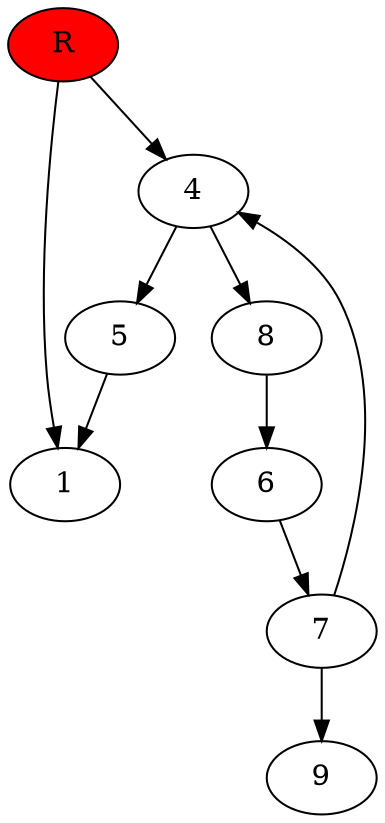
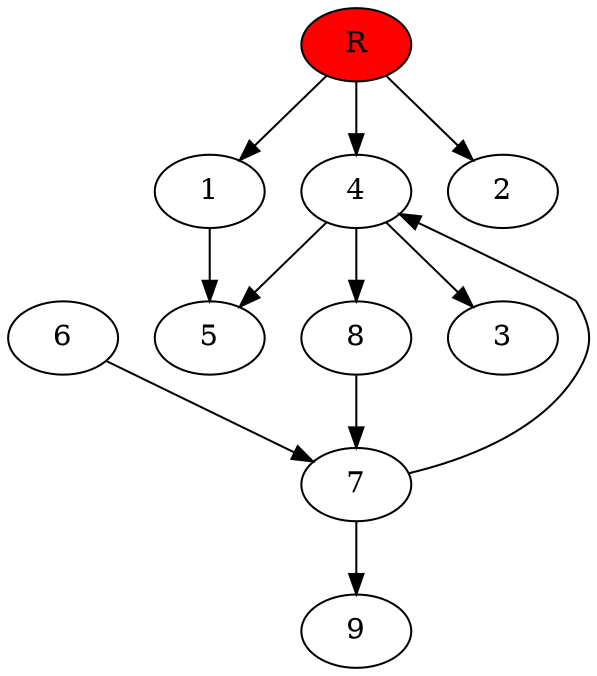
  digraph {
    1
    5
    8
    6
    4
+   3
    7
    9
    R [fillcolor="#ff0000" style=filled]
-   5 -> 1
-   8 -> 6
+   2
+   1 -> 5
+   8 -> 7
    6 -> 7
    4 -> 5
    4 -> 8
+   4 -> 3
    7 -> 4
    7 -> 9
    R -> 1
    R -> 4
+   R -> 2
  }
